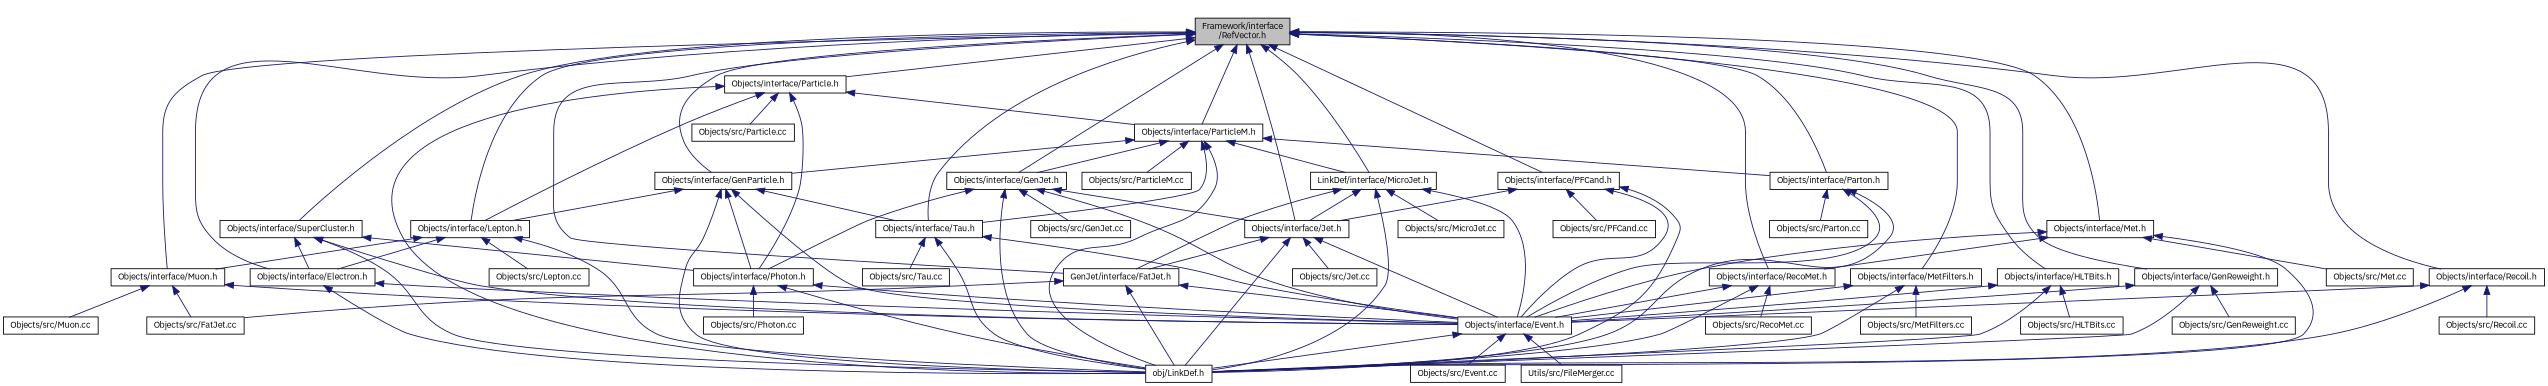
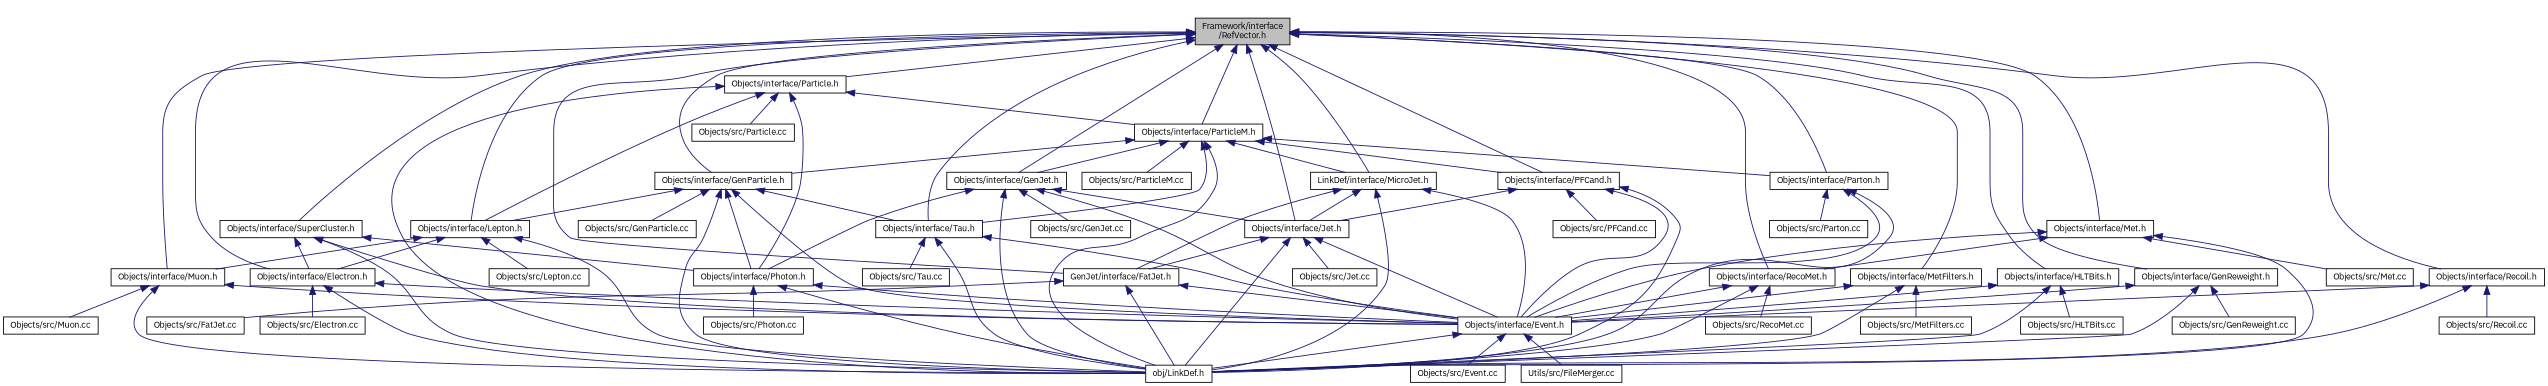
  digraph {
    fontname="IBM Plex Sans"
    node [color=black fillcolor=white fontname="IBM Plex Sans" fontsize=10 shape=record style=filled]
    edge [color=midnightblue dir=back fontname="IBM Plex Sans" fontsize=10 labelfontname=Helvetica labelfontsize=10 style=solid]
    n1 [fillcolor=grey75 fontcolor=black height=0.2 label="Framework/interface\l/RefVector.h" width=0.4]
    n2 [height=0.2 label="Objects/interface/Particle.h" width=0.4]
    n3 [height=0.2 label="Objects/interface/ParticleM.h" width=0.4]
    n4 [height=0.2 label="Objects/interface/GenParticle.h" width=0.4]
    n5 [height=0.2 label="Objects/interface/Lepton.h" width=0.4]
    n6 [height=0.2 label="Objects/interface/Electron.h" width=0.4]
    n7 [height=0.2 label="Objects/interface/Muon.h" width=0.4]
    n8 [height=0.2 label="Objects/interface/Tau.h" width=0.4]
    n9 [height=0.2 label="Objects/interface/Parton.h" width=0.4]
    n10 [height=0.2 label="Objects/interface/PFCand.h" width=0.4]
    n11 [height=0.2 label="Objects/interface/Jet.h" width=0.4]
    n12 [height=0.2 label="GenJet/interface/FatJet.h" width=0.4]
    n13 [height=0.2 label="Objects/interface/GenJet.h" width=0.4]
    n14 [height=0.2 label="LinkDef/interface/MicroJet.h" width=0.4]
    n15 [height=0.2 label="Objects/interface/SuperCluster.h" width=0.4]
    n16 [height=0.2 label="Objects/interface/Met.h" width=0.4]
    n17 [height=0.2 label="Objects/interface/RecoMet.h" width=0.4]
    n18 [height=0.2 label="Objects/interface/MetFilters.h" width=0.4]
    n19 [height=0.2 label="Objects/interface/HLTBits.h" width=0.4]
    n20 [height=0.2 label="Objects/interface/GenReweight.h" width=0.4]
    n21 [height=0.2 label="Objects/interface/Recoil.h" width=0.4]
    n22 [height=0.2 label="Objects/interface/Photon.h" width=0.4]
    n23 [height=0.2 label="obj/LinkDef.h" width=0.4]
    n24 [height=0.2 label="Objects/src/Particle.cc" width=0.4]
    n25 [height=0.2 label="Objects/src/ParticleM.cc" width=0.4]
    n26 [height=0.2 label="Objects/interface/Event.h" width=0.4]
+   n27 [height=0.2 label="Objects/src/GenParticle.cc" width=0.4]
    n28 [height=0.2 label="Objects/src/Lepton.cc" width=0.4]
+   n29 [height=0.2 label="Objects/src/Electron.cc" width=0.4]
    n30 [height=0.2 label="Objects/src/Muon.cc" width=0.4]
    n31 [height=0.2 label="Objects/src/Tau.cc" width=0.4]
    n32 [height=0.2 label="Objects/src/Photon.cc" width=0.4]
    n33 [height=0.2 label="Objects/src/Parton.cc" width=0.4]
    n34 [height=0.2 label="Objects/src/PFCand.cc" width=0.4]
    n35 [height=0.2 label="Objects/src/Jet.cc" width=0.4]
    n36 [height=0.2 label="Objects/src/FatJet.cc" width=0.4]
    n37 [height=0.2 label="Objects/src/GenJet.cc" width=0.4]
-   n38 [height=0.2 label="Objects/src/MicroJet.cc" width=0.4]
    n39 [height=0.2 label="Objects/src/Met.cc" width=0.4]
    n40 [height=0.2 label="Objects/src/RecoMet.cc" width=0.4]
    n41 [height=0.2 label="Objects/src/MetFilters.cc" width=0.4]
    n42 [height=0.2 label="Objects/src/HLTBits.cc" width=0.4]
    n43 [height=0.2 label="Objects/src/GenReweight.cc" width=0.4]
    n44 [height=0.2 label="Objects/src/Recoil.cc" width=0.4]
    n45 [height=0.2 label="Objects/src/Event.cc" width=0.4]
    n46 [height=0.2 label="Utils/src/FileMerger.cc" width=0.4]
    n1 -> n2
    n1 -> n3
    n1 -> n4
    n1 -> n5
    n1 -> n6
    n1 -> n7
    n1 -> n8
    n1 -> n9
    n1 -> n10
    n1 -> n11
    n1 -> n12
    n1 -> n13
    n1 -> n14
    n1 -> n15
    n1 -> n16
    n1 -> n17
    n1 -> n18
    n1 -> n19
    n1 -> n20
    n1 -> n21
    n2 -> n3
    n2 -> n5
    n2 -> n22
    n2 -> n23
    n2 -> n24
    n3 -> n4
    n3 -> n8
    n3 -> n9
+   n3 -> n10
    n3 -> n13
    n3 -> n14
    n3 -> n23
    n3 -> n25
    n4 -> n5
    n4 -> n8
    n4 -> n22
    n4 -> n23
    n4 -> n26
+   n4 -> n27
    n5 -> n6
    n5 -> n7
    n5 -> n23
    n5 -> n28
    n6 -> n23
    n6 -> n26
-   n7 -> n36
+   n6 -> n29
+   n7 -> n23
    n7 -> n26
    n7 -> n30
    n8 -> n23
    n8 -> n26
    n8 -> n31
    n9 -> n23
    n9 -> n26
    n9 -> n33
    n10 -> n11
    n10 -> n23
    n10 -> n26
    n10 -> n34
    n11 -> n12
    n11 -> n23
    n11 -> n26
    n11 -> n35
    n12 -> n23
    n12 -> n26
    n12 -> n36
    n13 -> n11
    n13 -> n22
    n13 -> n23
    n13 -> n26
    n13 -> n37
    n14 -> n11
    n14 -> n12
    n14 -> n23
    n14 -> n26
-   n14 -> n38
    n15 -> n6
    n15 -> n22
    n15 -> n23
    n15 -> n26
    n16 -> n17
    n16 -> n23
    n16 -> n26
    n16 -> n39
    n17 -> n23
    n17 -> n26
    n17 -> n40
    n18 -> n23
    n18 -> n26
    n18 -> n41
    n19 -> n23
    n19 -> n26
    n19 -> n42
    n20 -> n23
    n20 -> n26
    n20 -> n43
    n21 -> n23
    n21 -> n26
    n21 -> n44
    n22 -> n23
    n22 -> n26
    n22 -> n32
    n26 -> n23
    n26 -> n45
    n26 -> n46
  }
